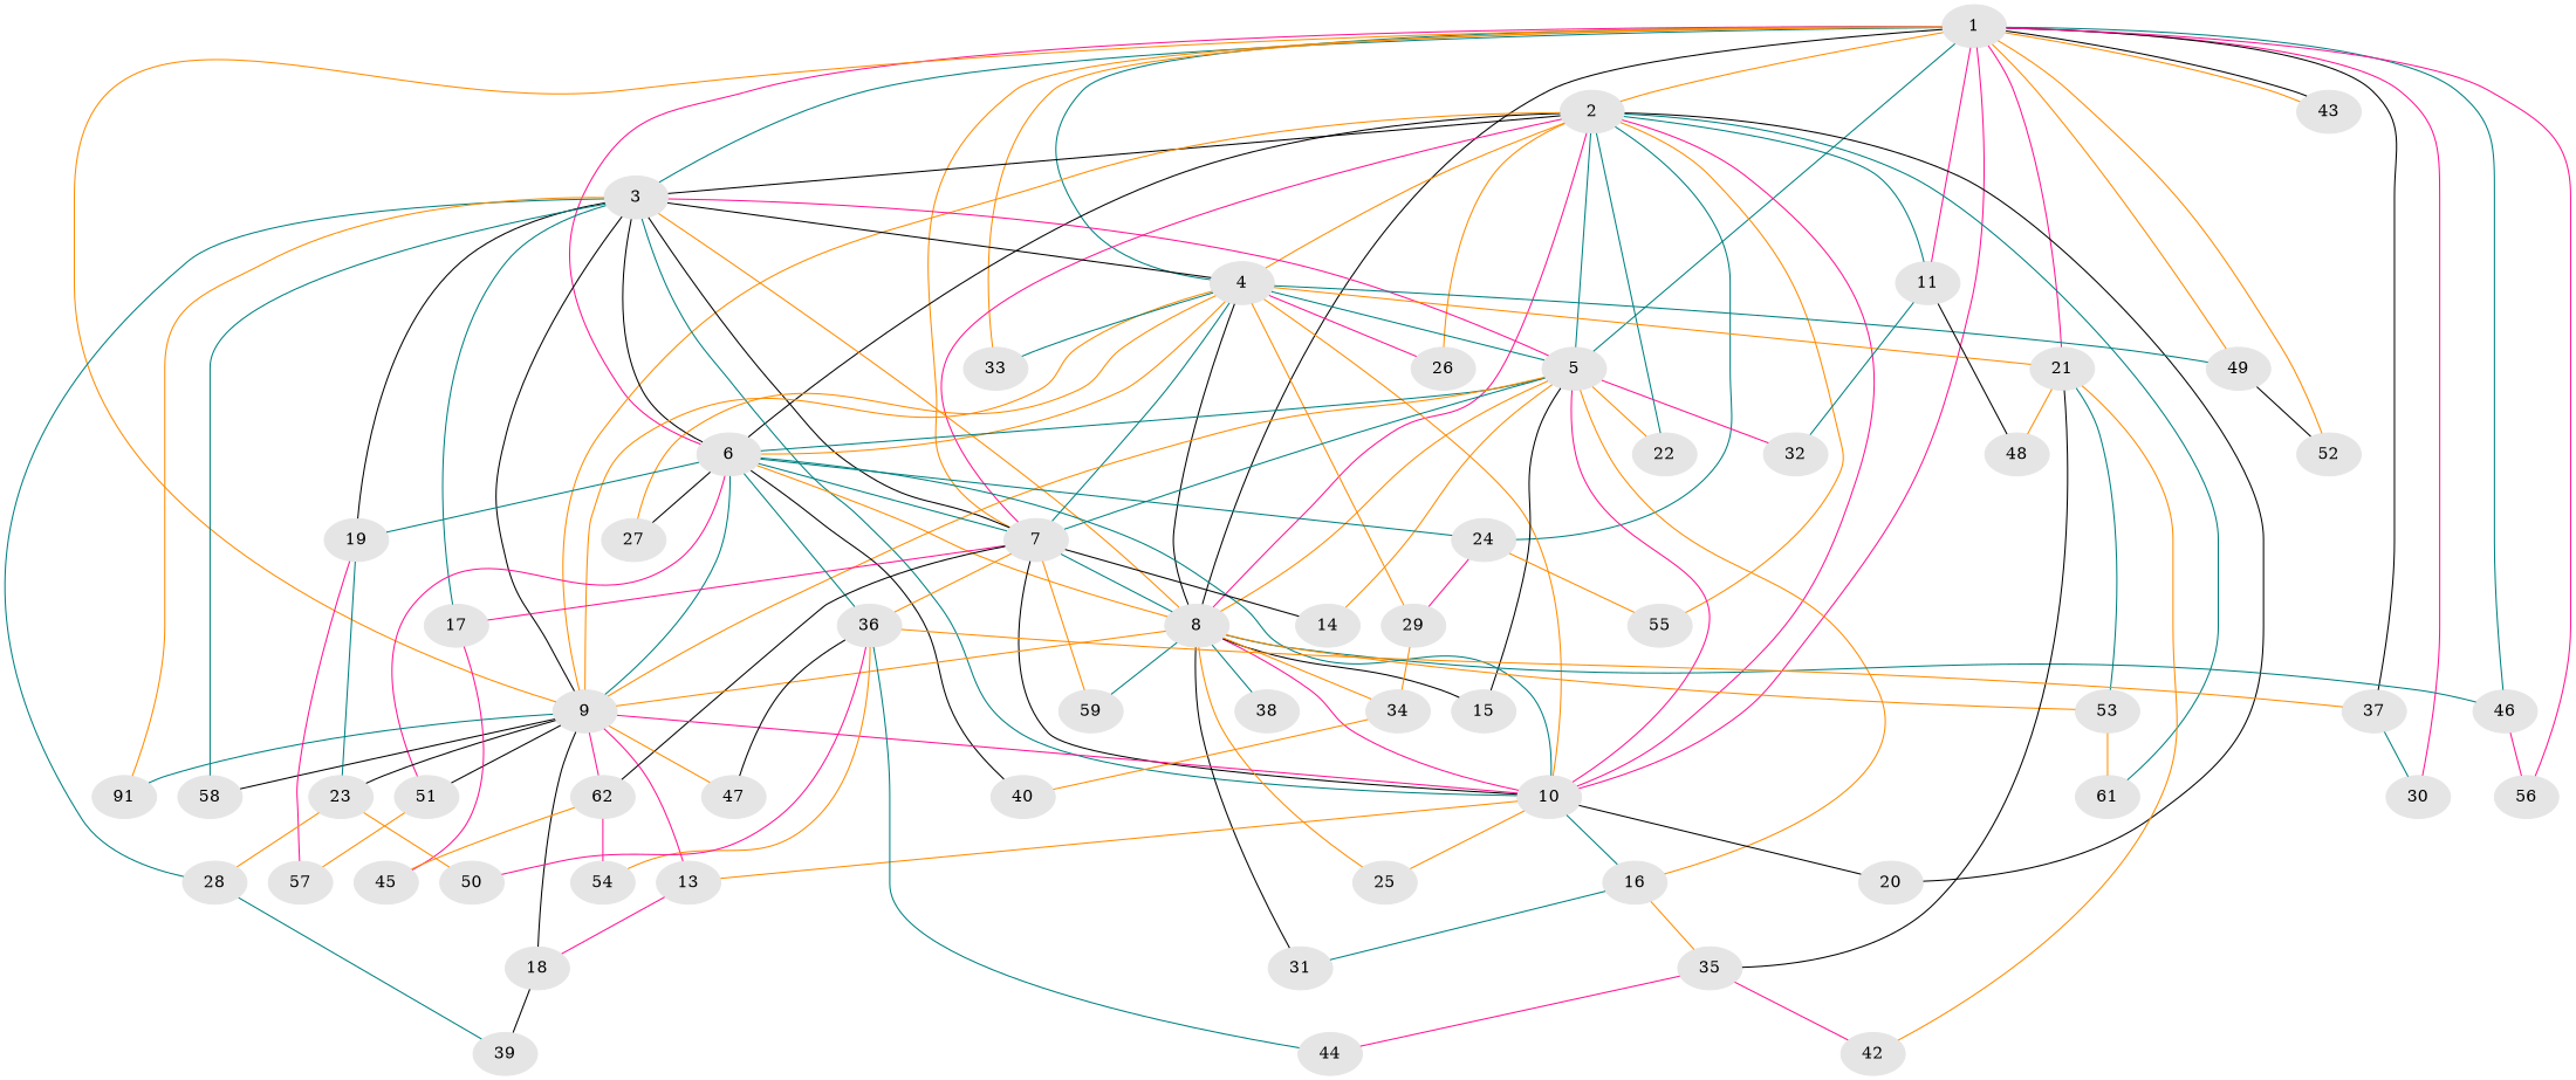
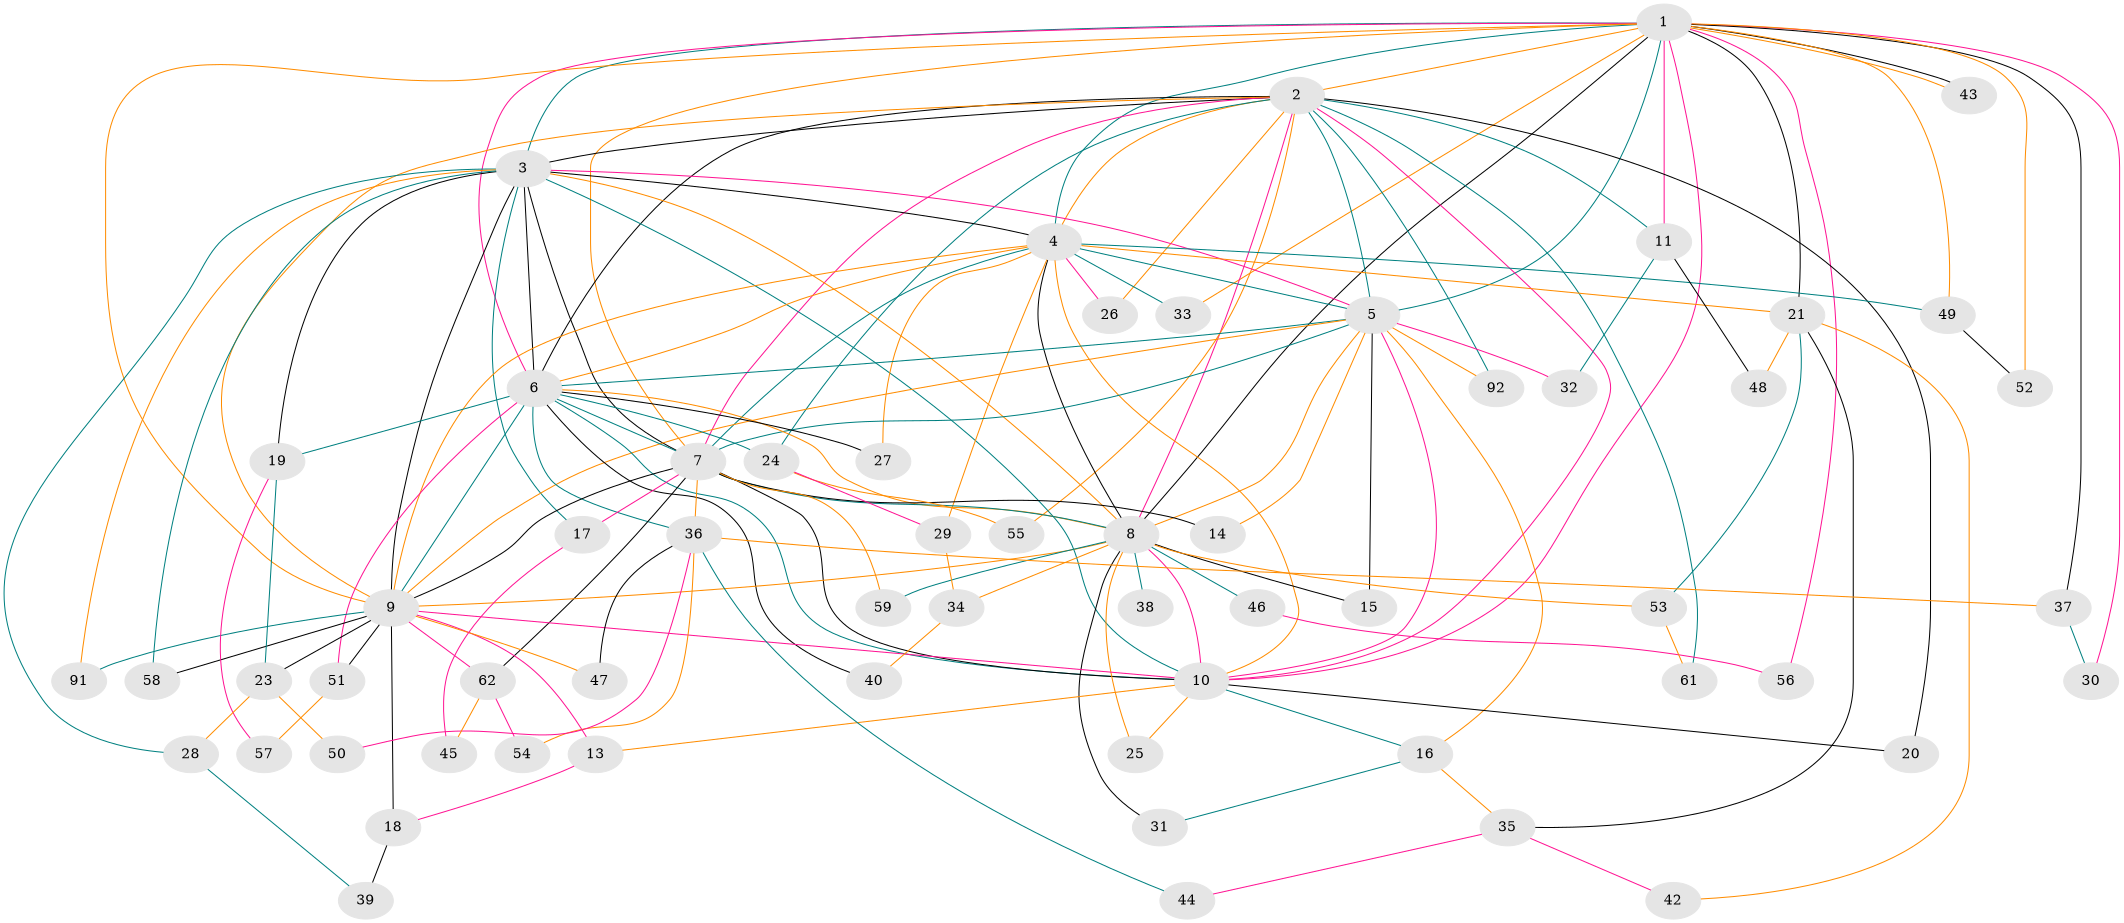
  graph {
    node [color=gray90 style=filled]
    edge [color=darkorange]
    1
    2
    3
    4
    5
    6
    7
    8
    9
    10
    11
    21
    30
    33
    37
    43
    46
    49
    52
    56
    20
-   22
+   22 [label=92]
    24
    26
    55
    61
    17
    19
    28
    n30 [label=91]
    58
    27
    29
    14
    15
    16
    32
    36
    40
    51
    n41 [label=62]
    59
    25
    31
    34
    38
    53
    13
    18
    23
    47
    48
    35
    42
    45
    57
    39
    54
    50
    44
    1 -- 2
    1 -- 3 [color=teal]
    1 -- 4 [color=teal]
    1 -- 5 [color=teal]
    1 -- 6 [color=deeppink]
    1 -- 7
    1 -- 8 [color=black]
    1 -- 9
    1 -- 10 [color=deeppink]
    1 -- 11 [color=deeppink]
-   1 -- 21 [color=deeppink]
+   1 -- 21 [color=black]
    1 -- 30 [color=deeppink]
    1 -- 33
    1 -- 37 [color=black]
    1 -- 43
    1 -- 43 [color=black]
-   1 -- 46 [color=teal]
    1 -- 49
    1 -- 52
    1 -- 56 [color=deeppink]
    2 -- 3 [color=black]
    2 -- 4
    2 -- 5 [color=teal]
    2 -- 6 [color=black]
    2 -- 7 [color=deeppink]
    2 -- 8 [color=deeppink]
    2 -- 9
    2 -- 10 [color=deeppink]
    2 -- 11 [color=teal]
    2 -- 20 [color=black]
    2 -- 22 [color=teal]
    2 -- 24 [color=teal]
    2 -- 26
    2 -- 55
    2 -- 61 [color=teal]
    3 -- 4 [color=black]
    3 -- 5 [color=deeppink]
    3 -- 6 [color=black]
    3 -- 7 [color=black]
    3 -- 8
    3 -- 9 [color=black]
    3 -- 10 [color=teal]
    3 -- 17 [color=teal]
    3 -- 19 [color=black]
    3 -- 28 [color=teal]
    3 -- n30
    3 -- 58 [color=teal]
    4 -- 5 [color=teal]
    4 -- 6
    4 -- 7 [color=teal]
    4 -- 8 [color=black]
    4 -- 9
    4 -- 10
    4 -- 21
    4 -- 33 [color=teal]
    4 -- 49 [color=teal]
    4 -- 26 [color=deeppink]
    4 -- 27
    4 -- 29
    5 -- 6 [color=teal]
    5 -- 7 [color=teal]
    5 -- 8
    5 -- 9
    5 -- 10 [color=deeppink]
    5 -- 22
    5 -- 14
    5 -- 15 [color=black]
    5 -- 16
    5 -- 32 [color=deeppink]
    6 -- 7 [color=teal]
    6 -- 8
    6 -- 9 [color=teal]
    6 -- 10 [color=teal]
    6 -- 24 [color=teal]
    6 -- 19 [color=teal]
    6 -- 27 [color=black]
    6 -- 36 [color=teal]
    6 -- 40 [color=black]
    6 -- 51 [color=deeppink]
    7 -- 8 [color=teal]
+   7 -- 9 [color=black]
    7 -- 10 [color=black]
    7 -- 17 [color=deeppink]
    7 -- 14 [color=black]
    7 -- 36
    7 -- n41 [color=black]
    7 -- 59
    8 -- 9
    8 -- 10 [color=deeppink]
    8 -- 46 [color=teal]
    8 -- 15 [color=black]
    8 -- 59 [color=teal]
    8 -- 25
    8 -- 31 [color=black]
    8 -- 34
    8 -- 38 [color=teal]
    8 -- 53
    9 -- 10 [color=deeppink]
    9 -- n30 [color=teal]
    9 -- 58 [color=black]
    9 -- 51 [color=black]
    9 -- n41 [color=deeppink]
    9 -- 13 [color=deeppink]
    9 -- 18 [color=black]
    9 -- 23 [color=black]
    9 -- 47
    10 -- 20 [color=black]
    10 -- 16 [color=teal]
    10 -- 25
    10 -- 13
    11 -- 32 [color=teal]
    11 -- 48 [color=black]
    21 -- 53 [color=teal]
    21 -- 48
    21 -- 35 [color=black]
    21 -- 42
    37 -- 30 [color=teal]
    46 -- 56 [color=deeppink]
    49 -- 52 [color=black]
    24 -- 55
    24 -- 29 [color=deeppink]
    17 -- 45 [color=deeppink]
    19 -- 23 [color=teal]
    19 -- 57 [color=deeppink]
    28 -- 39 [color=teal]
    29 -- 34
    16 -- 31 [color=teal]
    16 -- 35
    36 -- 37
    36 -- 47 [color=black]
    36 -- 54
    36 -- 50 [color=deeppink]
    36 -- 44 [color=teal]
    51 -- 57
    n41 -- 45
    n41 -- 54 [color=deeppink]
    34 -- 40
    53 -- 61
    13 -- 18 [color=deeppink]
    18 -- 39 [color=black]
    23 -- 28
    23 -- 50
    35 -- 42 [color=deeppink]
    35 -- 44 [color=deeppink]
  }
